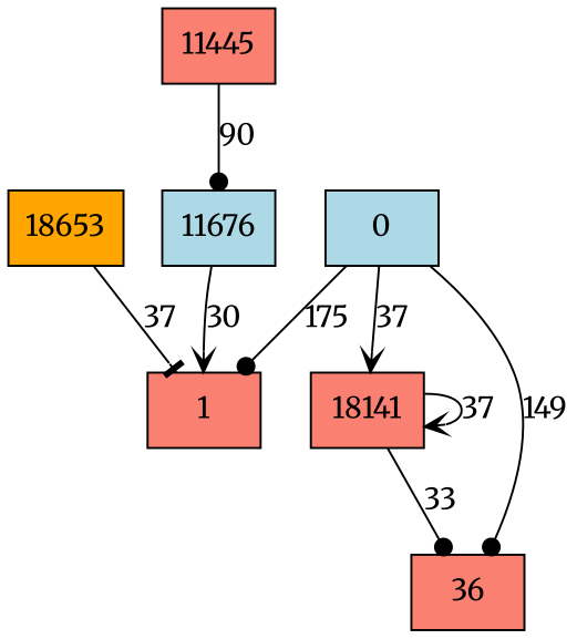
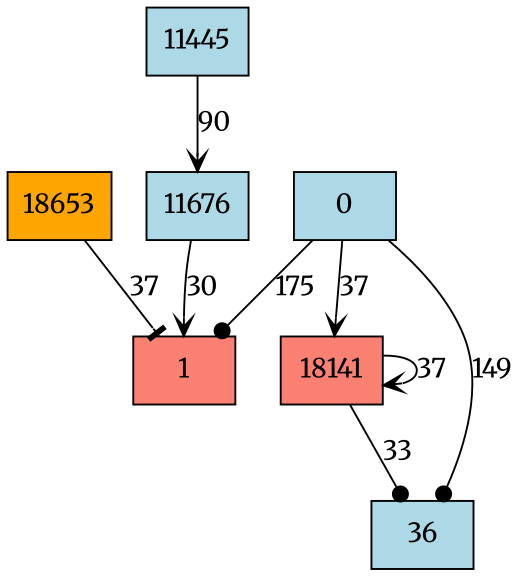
  digraph {
    fontname=Merriweather
    rankdir=TB
    node [fillcolor=salmon fontname=Merriweather shape=rectangle style=filled]
    edge [arrowhead=dot fontname=Merriweather]
    18653 [fillcolor=orange]
    1
-   11445
+   11445 [fillcolor=lightblue]
    11676 [fillcolor=lightblue]
    18141
-   36
+   36 [fillcolor=lightblue]
    0 [fillcolor=lightblue]
    18653 -> 1 [arrowhead=tee label=37]
-   11445 -> 11676 [label=90]
+   11445 -> 11676 [arrowhead=vee label=90]
    11676 -> 1 [arrowhead=vee label=30]
    18141 -> 18141 [arrowhead=vee label=37]
    18141 -> 36 [label=33]
    0 -> 1 [label=175]
    0 -> 18141 [arrowhead=vee label=37]
    0 -> 36 [label=149]
  }
